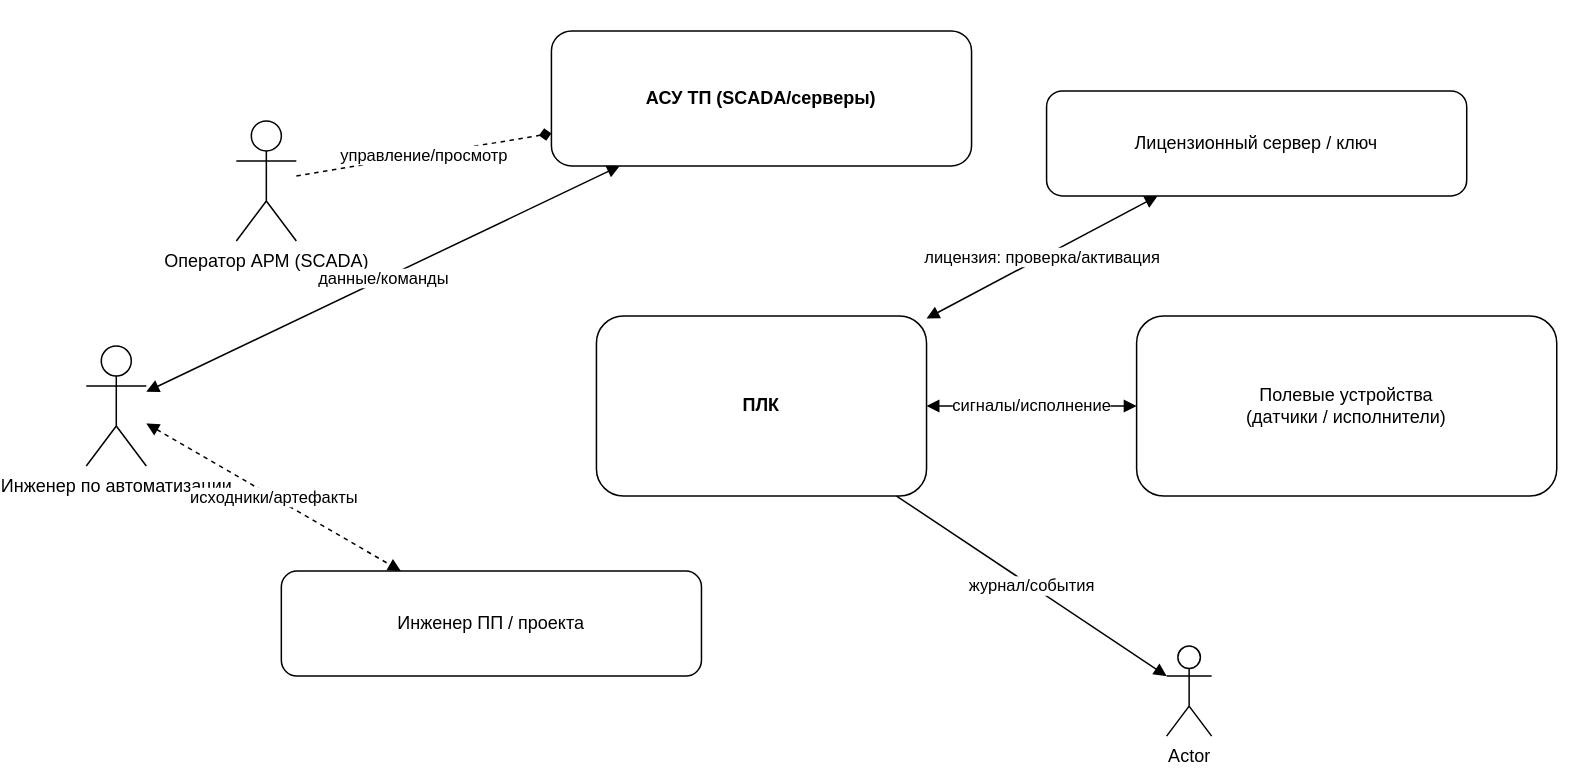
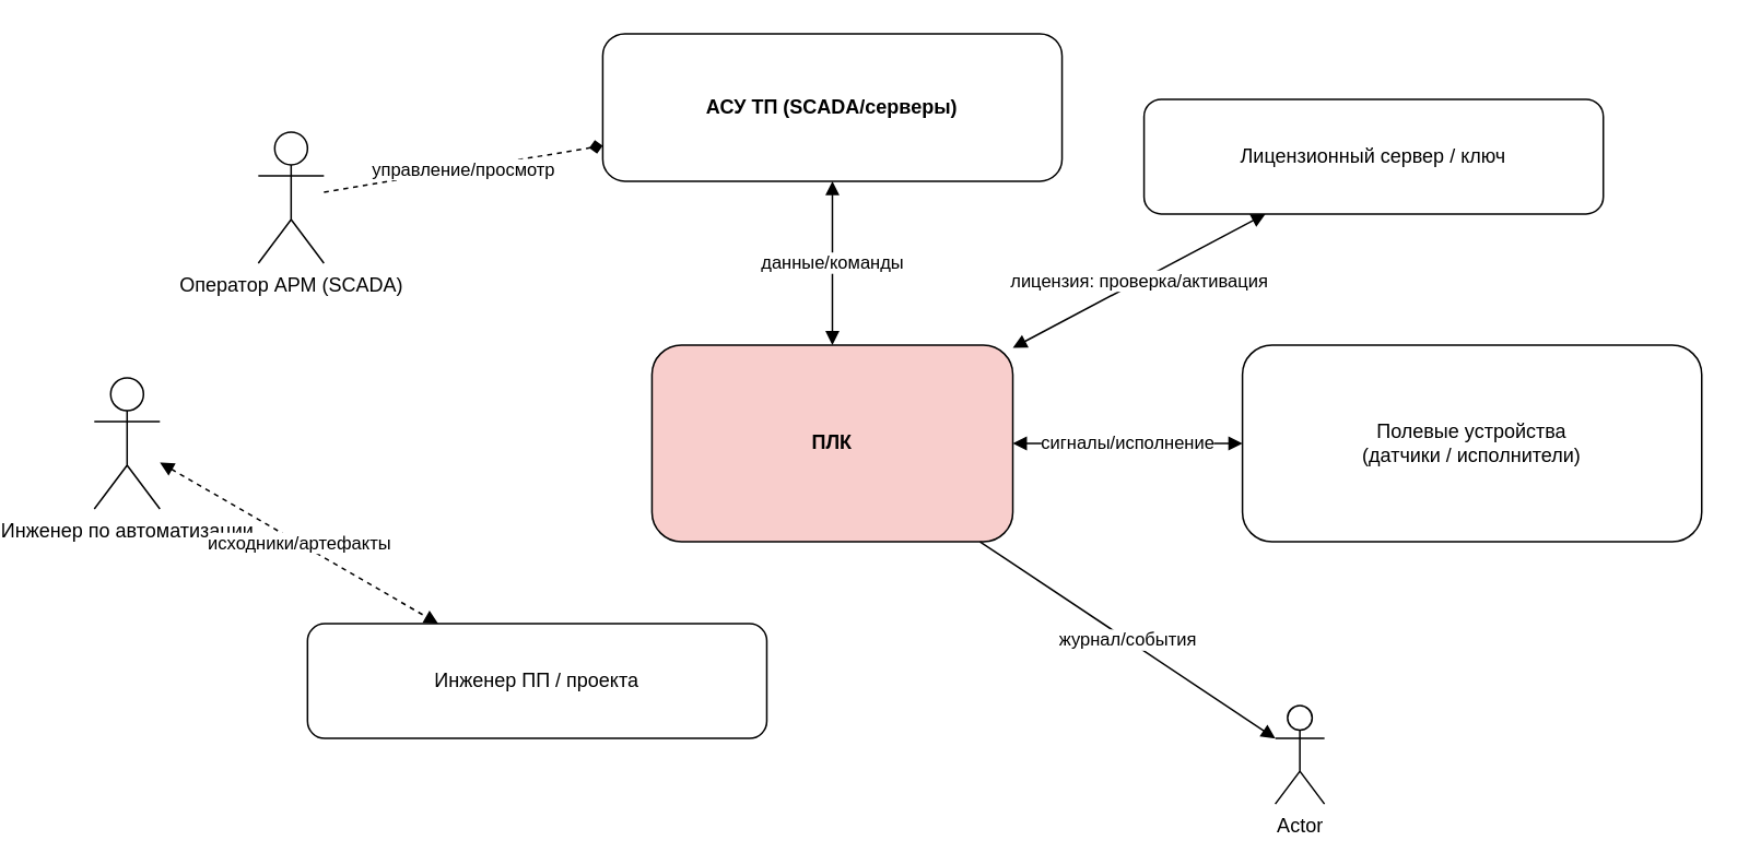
  <mxCell id="0" />
  <mxCell id="1" parent="0" />
  <mxCell id="2" value="Оператор АРМ (SCADA)" style="shape=umlActor;verticalLabelPosition=bottom;verticalAlign=top;html=1;strokeColor=#000000;fillColor=#FFFFFF;fontColor=#000000" parent="1" vertex="1"><mxGeometry x="120" y="80" width="40" height="80" as="geometry" /></mxCell>
  <mxCell id="3" value="Инженер по автоматизации" style="shape=umlActor;verticalLabelPosition=bottom;verticalAlign=top;html=1;strokeColor=#000000;fillColor=#FFFFFF;fontColor=#000000" parent="1" vertex="1"><mxGeometry x="20" y="230" width="40" height="80" as="geometry" /></mxCell>
  <mxCell id="4" value="АСУ ТП (SCADA/серверы)" style="rounded=1;whiteSpace=wrap;html=1;strokeColor=#000000;fillColor=#FFFFFF;fontStyle=1;fontColor=#000000" parent="1" vertex="1"><mxGeometry x="330" y="20" width="280" height="90" as="geometry" /></mxCell>
  <mxCell id="5" value="Инженер ПП / проекта" style="rounded=1;whiteSpace=wrap;html=1;strokeColor=#000000;fillColor=#FFFFFF;fontColor=#000000" parent="1" vertex="1"><mxGeometry x="150" y="380" width="280" height="70" as="geometry" /></mxCell>
- <mxCell id="6" value="ПЛК" style="rounded=1;whiteSpace=wrap;html=1;strokeColor=#000000;fillColor=#FFFFFF;fontStyle=1;fontColor=#000000" parent="1" vertex="1"><mxGeometry x="360" y="210" width="220" height="120" as="geometry" /></mxCell>
+ <mxCell id="6" value="ПЛК" style="rounded=1;whiteSpace=wrap;html=1;strokeColor=#000000;fillColor=#f8cecc;fontStyle=1;fontColor=#000000;" parent="1" vertex="1"><mxGeometry x="360" y="210" width="220" height="120" as="geometry" /></mxCell>
  <mxCell id="7" value="Полевые устройства&#10;(датчики / исполнители)" style="rounded=1;whiteSpace=wrap;html=1;strokeColor=#000000;fillColor=#FFFFFF;fontColor=#000000" parent="1" vertex="1"><mxGeometry x="720" y="210" width="280" height="120" as="geometry" /></mxCell>
  <mxCell id="8" value="Лицензионный сервер / ключ" style="rounded=1;whiteSpace=wrap;html=1;strokeColor=#000000;fillColor=#FFFFFF;fontColor=#000000" parent="1" vertex="1"><mxGeometry x="660" y="60" width="280" height="70" as="geometry" /></mxCell>
  <mxCell id="9" value="управление/просмотр" style="endArrow=diamond;html=1;strokeColor=#000000;fontColor=#000000;dashed=1;" parent="1" source="2" target="4" edge="1"><mxGeometry relative="1" as="geometry" /></mxCell>
- <mxCell id="10" value="данные/команды" style="endArrow=block;startArrow=block;html=1;strokeColor=#000000;fontColor=#000000;" parent="1" source="4" target="3" edge="1"><mxGeometry relative="1" as="geometry" /></mxCell>
+ <mxCell id="10" value="данные/команды" style="endArrow=block;startArrow=block;html=1;strokeColor=#000000;fontColor=#000000" parent="1" source="4" target="6" edge="1"><mxGeometry relative="1" as="geometry" /></mxCell>
  <mxCell id="11" value="сигналы/исполнение" style="endArrow=block;startArrow=block;html=1;strokeColor=#000000;fontColor=#000000" parent="1" source="6" target="7" edge="1"><mxGeometry relative="1" as="geometry" /></mxCell>
  <mxCell id="12" value="исходники/артефакты" style="endArrow=block;startArrow=block;html=1;strokeColor=#000000;fontColor=#000000;dashed=1" parent="1" source="3" target="5" edge="1"><mxGeometry relative="1" as="geometry" /></mxCell>
  <mxCell id="13" value="лицензия: проверка/активация" style="endArrow=block;startArrow=block;html=1;strokeColor=#000000;fontColor=#000000" parent="1" source="6" target="8" edge="1"><mxGeometry relative="1" as="geometry" /></mxCell>
  <mxCell id="14" value="журнал/события" style="endArrow=block;html=1;strokeColor=#000000;fontColor=#000000;entryX=0;entryY=0.333;entryDx=0;entryDy=0;entryPerimeter=0;" parent="1" source="6" target="15" edge="1"><mxGeometry relative="1" as="geometry"><mxPoint x="1021.351" y="420" as="targetPoint" /></mxGeometry></mxCell>
  <mxCell id="15" value="Actor" style="shape=umlActor;verticalLabelPosition=bottom;verticalAlign=top;html=1;outlineConnect=0;" vertex="1" parent="1"><mxGeometry x="740" y="430" width="30" height="60" as="geometry" /></mxCell>
